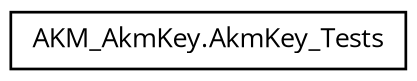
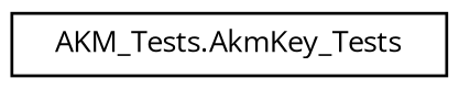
  digraph {
    rankdir=LR
    fontname="Open Sans"
-   n1 [color=black fillcolor=white fontname="Open Sans" fontsize=10 height=0.2 label="AKM_AkmKey.AkmKey_Tests" shape=record style=filled width=0.4]
+   n1 [color=black fillcolor=white fontname="Open Sans" fontsize=10 height=0.2 label="AKM_Tests.AkmKey_Tests" shape=record style=filled width=0.4]
  }
